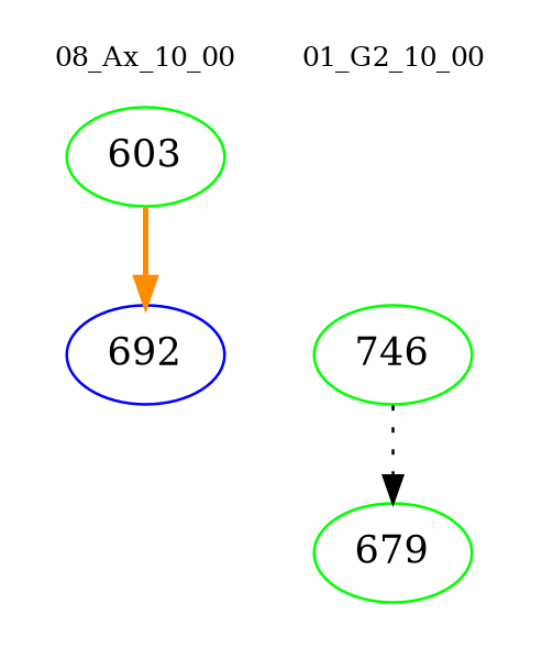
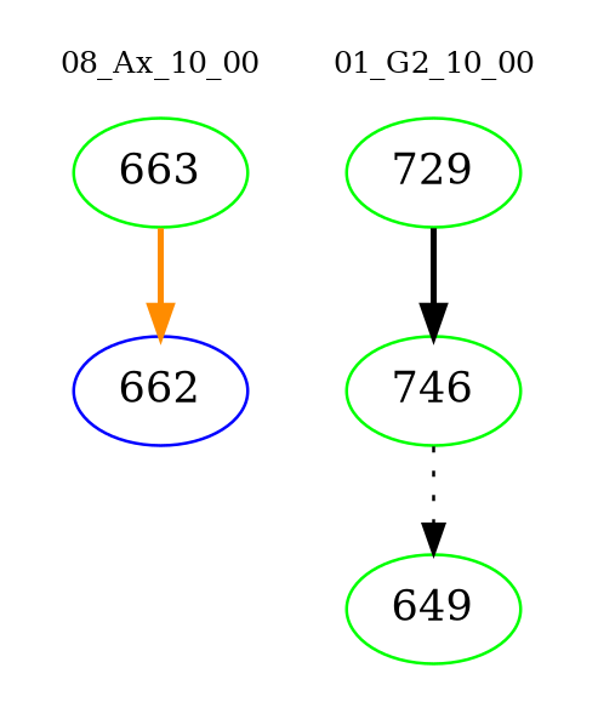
  digraph {
    node [color=green]
    edge [color=black style=bold]
-   n1 [label=603]
-   n2 [color=blue label=692]
+   n1 [label=663]
+   n2 [color=blue label=662]
+   n3 [label=729]
    n4 [label=746]
-   n5 [label=679]
+   n5 [label=649]
    subgraph cluster_1 {
      color=white
      fontsize=10
      label="08_Ax_10_00"
      n1
      n2
    }
    subgraph cluster_2 {
      color=white
      fontsize=10
      label="01_G2_10_00"
+     n3
      n4
      n5
    }
    n1 -> n2 [color=darkorange]
+   n3 -> n4
    n4 -> n5 [style=dotted]
  }
